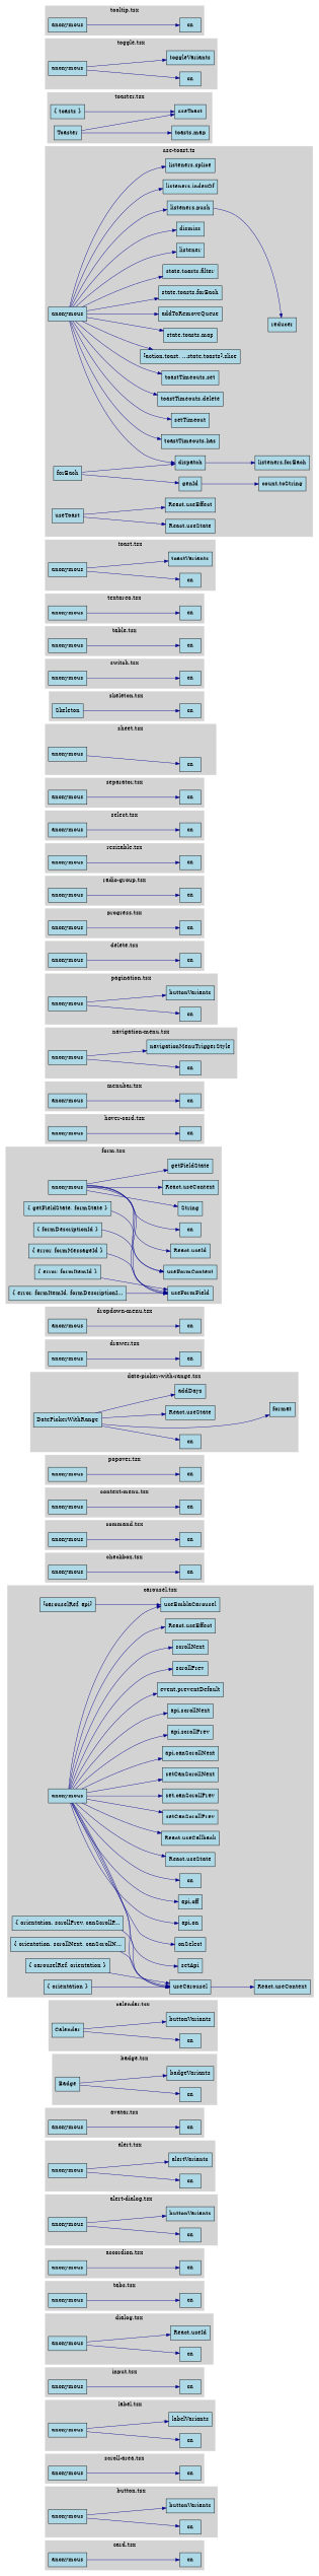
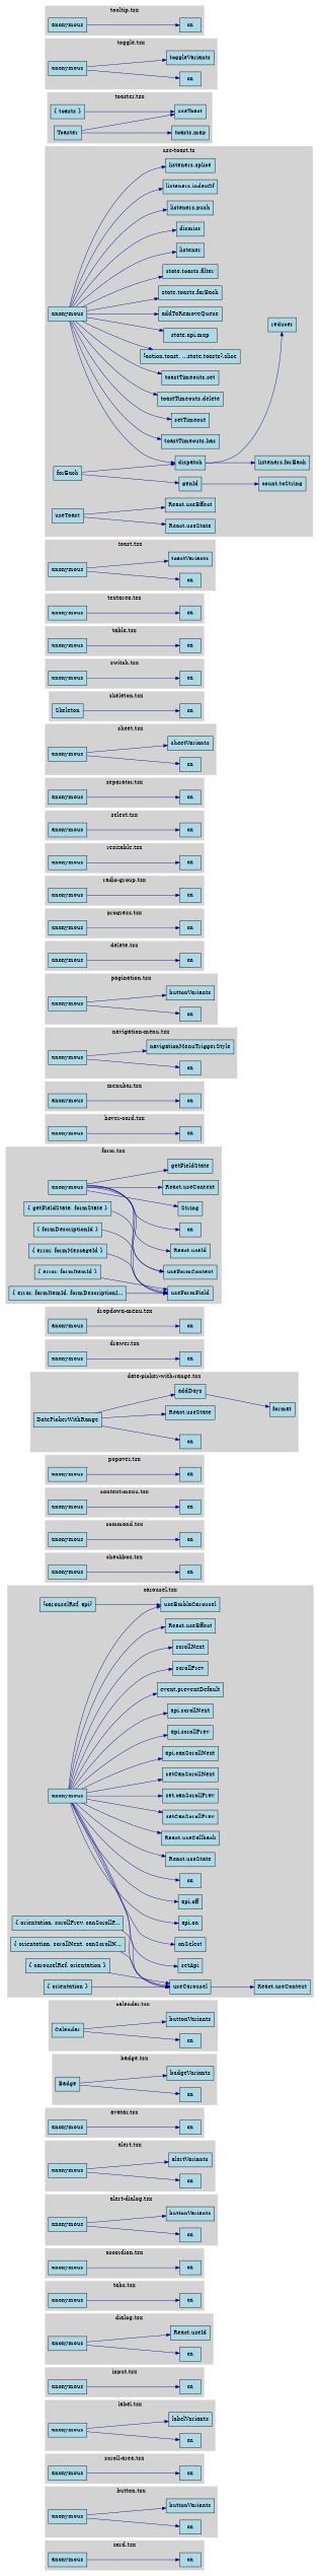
  digraph {
    rankdir=LR
    node [fillcolor=lightblue shape=box style=filled]
    edge [color=darkblue]
    n1 [label=anonymous]
    n2 [label=cn]
    n3 [label=anonymous]
    n4 [label=cn]
    n5 [label=buttonVariants]
    n6 [label=anonymous]
    n7 [label=cn]
    n8 [label=anonymous]
    n9 [label=cn]
    n10 [label=labelVariants]
    n11 [label=anonymous]
    n12 [label=cn]
    n13 [label=anonymous]
    n14 [label=cn]
    n15 [label="React.useId"]
    n16 [label=anonymous]
    n17 [label=cn]
    n18 [label=anonymous]
    n19 [label=cn]
    n20 [label=anonymous]
    n21 [label=cn]
    n22 [label=buttonVariants]
    n23 [label=anonymous]
    n24 [label=cn]
    n25 [label=alertVariants]
    n26 [label=anonymous]
    n27 [label=cn]
    n28 [label=Badge]
    n29 [label=cn]
    n30 [label=badgeVariants]
    n31 [label=Calendar]
    n32 [label=cn]
    n33 [label=buttonVariants]
    n34 [label=useCarousel]
    n35 [label="React.useContext"]
    n36 [label="[carouselRef, api]"]
    n37 [label=useEmblaCarousel]
    n38 [label=anonymous]
    n39 [label="React.useState"]
    n40 [label="React.useCallback"]
    n41 [label=setCanScrollPrev]
    n42 [label="set.canScrollPrev"]
    n43 [label=setCanScrollNext]
    n44 [label="api.canScrollNext"]
    n45 [label="api.scrollPrev"]
    n46 [label="api.scrollNext"]
    n47 [label="event.preventDefault"]
    n48 [label=scrollPrev]
    n49 [label=scrollNext]
    n50 [label="React.useEffect"]
    n51 [label=setApi]
    n52 [label=onSelect]
    n53 [label="api.on"]
    n54 [label="api.off"]
    n55 [label=cn]
    n56 [label="{ carouselRef, orientation }"]
    n57 [label="{ orientation }"]
    n58 [label="{ orientation, scrollPrev, canScrollP..."]
    n59 [label="{ orientation, scrollNext, canScrollN..."]
    n60 [label=anonymous]
    n61 [label=cn]
    n62 [label=anonymous]
    n63 [label=cn]
    n64 [label=anonymous]
    n65 [label=cn]
    n66 [label=anonymous]
    n67 [label=cn]
    n68 [label=DatePickerWithRange]
    n69 [label="React.useState"]
    n70 [label=addDays]
    n71 [label=cn]
    n72 [label=format]
    n73 [label=anonymous]
    n74 [label=cn]
    n75 [label=anonymous]
    n76 [label=cn]
    n77 [label=anonymous]
    n78 [label="React.useContext"]
    n79 [label=useFormContext]
    n80 [label=getFieldState]
    n81 [label="React.useId"]
    n82 [label=cn]
    n83 [label=useFormField]
    n84 [label=String]
    n85 [label="{ getFieldState, formState }"]
    n86 [label="{ error, formItemId }"]
    n87 [label="{ error, formItemId, formDescriptionI..."]
    n88 [label="{ formDescriptionId }"]
    n89 [label="{ error, formMessageId }"]
    n90 [label=anonymous]
    n91 [label=cn]
    n92 [label=anonymous]
    n93 [label=cn]
    n94 [label=anonymous]
    n95 [label=cn]
    n96 [label=navigationMenuTriggerStyle]
    n97 [label=anonymous]
    n98 [label=cn]
    n99 [label=buttonVariants]
    n100 [label=anonymous]
    n101 [label=cn]
    n102 [label=anonymous]
    n103 [label=cn]
    n104 [label=anonymous]
    n105 [label=cn]
    n106 [label=anonymous]
    n107 [label=cn]
    n108 [label=anonymous]
    n109 [label=cn]
    n110 [label=anonymous]
    n111 [label=cn]
    n112 [label=anonymous]
    n113 [label=cn]
+   n114 [label=sheetVariants]
    n115 [label=Skeleton]
    n116 [label=cn]
    n117 [label=anonymous]
    n118 [label=cn]
    n119 [label=anonymous]
    n120 [label=cn]
    n121 [label=anonymous]
    n122 [label=cn]
    n123 [label=anonymous]
    n124 [label=cn]
    n125 [label=toastVariants]
    n126 [label=genId]
    n127 [label="count.toString"]
    n128 [label=anonymous]
    n129 [label="toastTimeouts.has"]
    n130 [label=setTimeout]
    n131 [label="toastTimeouts.delete"]
    n132 [label=dispatch]
    n133 [label="toastTimeouts.set"]
    n134 [label="[action.toast, ...state.toasts].slice"]
-   n135 [label="state.toasts.map"]
+   n135 [label="state.api.map"]
    n136 [label=addToRemoveQueue]
    n137 [label="state.toasts.forEach"]
    n138 [label="state.toasts.filter"]
    n139 [label=listener]
    n140 [label=dismiss]
    n141 [label="listeners.push"]
    n142 [label="listeners.indexOf"]
    n143 [label="listeners.splice"]
    n144 [label=reducer]
    n145 [label="listeners.forEach"]
    n146 [label=forEach]
    n147 [label=useToast]
    n148 [label="React.useState"]
    n149 [label="React.useEffect"]
    n150 [label="{ toasts }"]
    n151 [label=useToast]
    n152 [label=Toaster]
    n153 [label="toasts.map"]
    n154 [label=anonymous]
    n155 [label=cn]
    n156 [label=toggleVariants]
    n157 [label=anonymous]
    n158 [label=cn]
    subgraph cluster_1 {
      color=lightgrey
      label="card.tsx"
      style=filled
      n1
      n2
    }
    subgraph cluster_2 {
      color=lightgrey
      label="button.tsx"
      style=filled
      n3
      n4
      n5
    }
    subgraph cluster_3 {
      color=lightgrey
      label="scroll-area.tsx"
      style=filled
      n6
      n7
    }
    subgraph cluster_4 {
      color=lightgrey
      label="label.tsx"
      style=filled
      n8
      n9
      n10
    }
    subgraph cluster_5 {
      color=lightgrey
      label="input.tsx"
      style=filled
      n11
      n12
    }
    subgraph cluster_6 {
      color=lightgrey
      label="dialog.tsx"
      style=filled
      n13
      n14
      n15
    }
    subgraph cluster_7 {
      color=lightgrey
      label="tabs.tsx"
      style=filled
      n16
      n17
    }
    subgraph cluster_8 {
      color=lightgrey
      label="AddApplianceDialog.tsx"
      style=filled
    }
    subgraph cluster_9 {
      color=lightgrey
      label="CatalogDialog.tsx"
      style=filled
    }
    subgraph cluster_10 {
      color=lightgrey
      label="accordion.tsx"
      style=filled
      n18
      n19
    }
    subgraph cluster_11 {
      color=lightgrey
      label="alert-dialog.tsx"
      style=filled
      n20
      n21
      n22
    }
    subgraph cluster_12 {
      color=lightgrey
      label="alert.tsx"
      style=filled
      n23
      n24
      n25
    }
    subgraph cluster_13 {
      color=lightgrey
      label="aspect-ratio.tsx"
      style=filled
    }
    subgraph cluster_14 {
      color=lightgrey
      label="avatar.tsx"
      style=filled
      n26
      n27
    }
    subgraph cluster_15 {
      color=lightgrey
      label="badge.tsx"
      style=filled
      n28
      n29
      n30
    }
    subgraph cluster_16 {
      color=lightgrey
      label="calendar.tsx"
      style=filled
      n31
      n32
      n33
    }
    subgraph cluster_17 {
      color=lightgrey
      label="carousel.tsx"
      style=filled
      n34
      n35
      n36
      n37
      n38
      n39
      n40
      n41
      n42
      n43
      n44
      n45
      n46
      n47
      n48
      n49
      n50
      n51
      n52
      n53
      n54
      n55
      n56
      n57
      n58
      n59
    }
    subgraph cluster_18 {
      color=lightgrey
      label="checkbox.tsx"
      style=filled
      n60
      n61
    }
    subgraph cluster_19 {
      color=lightgrey
      label="collapsible.tsx"
      style=filled
    }
    subgraph cluster_20 {
      color=lightgrey
      label="command.tsx"
      style=filled
      n62
      n63
    }
    subgraph cluster_21 {
      color=lightgrey
      label="context-menu.tsx"
      style=filled
      n64
      n65
    }
    subgraph cluster_22 {
      color=lightgrey
      label="popover.tsx"
      style=filled
      n66
      n67
    }
    subgraph cluster_23 {
      color=lightgrey
      label="date-picker-with-range.tsx"
      style=filled
      n68
      n69
      n70
      n71
      n72
    }
    subgraph cluster_24 {
      color=lightgrey
      label="drawer.tsx"
      style=filled
      n73
      n74
    }
    subgraph cluster_25 {
      color=lightgrey
      label="dropdown-menu.tsx"
      style=filled
      n75
      n76
    }
    subgraph cluster_26 {
      color=lightgrey
      label="form.tsx"
      style=filled
      n77
      n78
      n79
      n80
      n81
      n82
      n83
      n84
      n85
      n86
      n87
      n88
      n89
    }
    subgraph cluster_27 {
      color=lightgrey
      label="hover-card.tsx"
      style=filled
      n90
      n91
    }
    subgraph cluster_28 {
      color=lightgrey
      label="menubar.tsx"
      style=filled
      n92
      n93
    }
    subgraph cluster_29 {
      color=lightgrey
      label="navigation-menu.tsx"
      style=filled
      n94
      n95
      n96
    }
    subgraph cluster_30 {
      color=lightgrey
      label="pagination.tsx"
      style=filled
      n97
      n98
      n99
    }
    subgraph cluster_31 {
      color=lightgrey
      label="delete.tsx"
      style=filled
      n100
      n101
    }
    subgraph cluster_32 {
      color=lightgrey
      label="progress.tsx"
      style=filled
      n102
      n103
    }
    subgraph cluster_33 {
      color=lightgrey
      label="radio-group.tsx"
      style=filled
      n104
      n105
    }
    subgraph cluster_34 {
      color=lightgrey
      label="resizable.tsx"
      style=filled
      n106
      n107
    }
    subgraph cluster_35 {
      color=lightgrey
      label="select.tsx"
      style=filled
      n108
      n109
    }
    subgraph cluster_36 {
      color=lightgrey
      label="separator.tsx"
      style=filled
      n110
      n111
    }
    subgraph cluster_37 {
      color=lightgrey
      label="sheet.tsx"
      style=filled
      n112
      n113
+     n114
    }
    subgraph cluster_38 {
      color=lightgrey
      label="skeleton.tsx"
      style=filled
      n115
      n116
    }
    subgraph cluster_39 {
      color=lightgrey
      label="switch.tsx"
      style=filled
      n117
      n118
    }
    subgraph cluster_40 {
      color=lightgrey
      label="table.tsx"
      style=filled
      n119
      n120
    }
    subgraph cluster_41 {
      color=lightgrey
      label="textarea.tsx"
      style=filled
      n121
      n122
    }
    subgraph cluster_42 {
      color=lightgrey
      label="toast.tsx"
      style=filled
      n123
      n124
      n125
    }
    subgraph cluster_43 {
      color=lightgrey
      label="use-toast.ts"
      style=filled
      n126
      n127
      n128
      n129
      n130
      n131
      n132
      n133
      n134
      n135
      n136
      n137
      n138
      n139
      n140
      n141
      n142
      n143
      n144
      n145
      n146
      n147
      n148
      n149
    }
    subgraph cluster_44 {
      color=lightgrey
      label="toaster.tsx"
      style=filled
      n150
      n151
      n152
      n153
    }
    subgraph cluster_45 {
      color=lightgrey
      label="toggle.tsx"
      style=filled
      n154
      n155
      n156
    }
    subgraph cluster_46 {
      color=lightgrey
      label="tooltip.tsx"
      style=filled
      n157
      n158
    }
    subgraph cluster_47 {
      color=lightgrey
      label="alert-dialog.stories.tsx"
      style=filled
    }
    subgraph cluster_48 {
      color=lightgrey
      label="button.stories.tsx"
      style=filled
    }
    subgraph cluster_49 {
      color=lightgrey
      label="dialog.stories.tsx"
      style=filled
    }
    subgraph cluster_50 {
      color=lightgrey
      label="input.stories.tsx"
      style=filled
    }
    subgraph cluster_51 {
      color=lightgrey
      label="select.stories.tsx"
      style=filled
    }
    n1 -> n2
    n3 -> n4
    n3 -> n5
    n6 -> n7
    n8 -> n9
    n8 -> n10
    n11 -> n12
    n13 -> n14
    n13 -> n15
    n16 -> n17
    n18 -> n19
    n20 -> n21
    n20 -> n22
    n23 -> n24
    n23 -> n25
    n26 -> n27
    n28 -> n29
    n28 -> n30
    n31 -> n32
    n31 -> n33
    n34 -> n35
    n36 -> n37
    n38 -> n34
    n38 -> n37
    n38 -> n39
    n38 -> n40
    n38 -> n41
    n38 -> n42
    n38 -> n43
    n38 -> n44
    n38 -> n45
    n38 -> n46
    n38 -> n47
    n38 -> n48
    n38 -> n49
    n38 -> n50
    n38 -> n51
    n38 -> n52
    n38 -> n53
    n38 -> n54
    n38 -> n55
    n56 -> n34
    n57 -> n34
    n58 -> n34
    n59 -> n34
    n60 -> n61
    n62 -> n63
    n64 -> n65
    n66 -> n67
    n68 -> n69
    n68 -> n70
    n68 -> n71
-   n68 -> n72
+   n70 -> n72
    n73 -> n74
    n75 -> n76
    n77 -> n78
    n77 -> n79
    n77 -> n80
    n77 -> n81
    n77 -> n82
    n77 -> n83
    n77 -> n84
    n85 -> n79
    n86 -> n83
    n87 -> n83
    n88 -> n83
    n89 -> n83
    n90 -> n91
    n92 -> n93
    n94 -> n95
    n94 -> n96
    n97 -> n98
    n97 -> n99
    n100 -> n101
    n102 -> n103
    n104 -> n105
    n106 -> n107
    n108 -> n109
    n110 -> n111
    n112 -> n113
+   n112 -> n114
    n115 -> n116
    n117 -> n118
    n119 -> n120
    n121 -> n122
    n123 -> n124
    n123 -> n125
    n126 -> n127
    n128 -> n129
    n128 -> n130
    n128 -> n131
    n128 -> n132
    n128 -> n133
    n128 -> n134
    n128 -> n135
    n128 -> n136
    n128 -> n137
    n128 -> n138
    n128 -> n139
    n128 -> n140
    n128 -> n141
    n128 -> n142
    n128 -> n143
-   n141 -> n144
+   n132 -> n144
    n132 -> n145
    n146 -> n126
    n146 -> n132
    n147 -> n148
    n147 -> n149
    n150 -> n151
    n152 -> n151
    n152 -> n153
    n154 -> n155
    n154 -> n156
    n157 -> n158
  }
